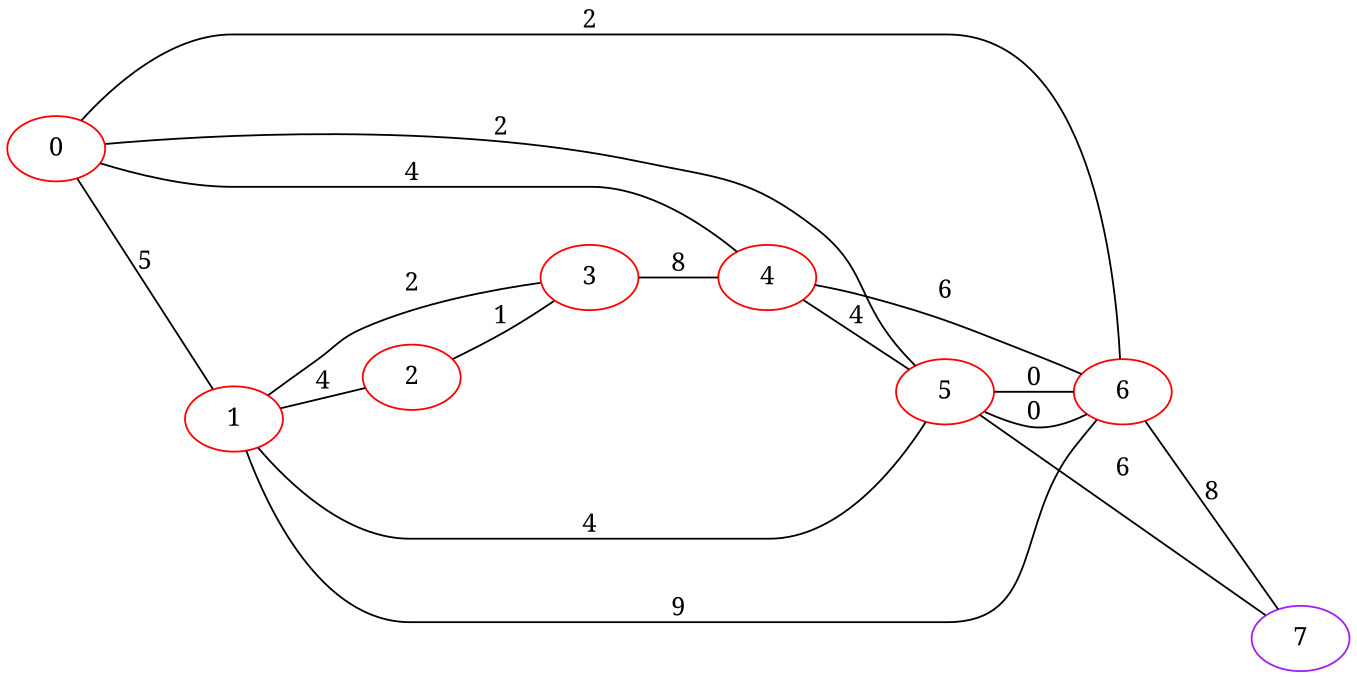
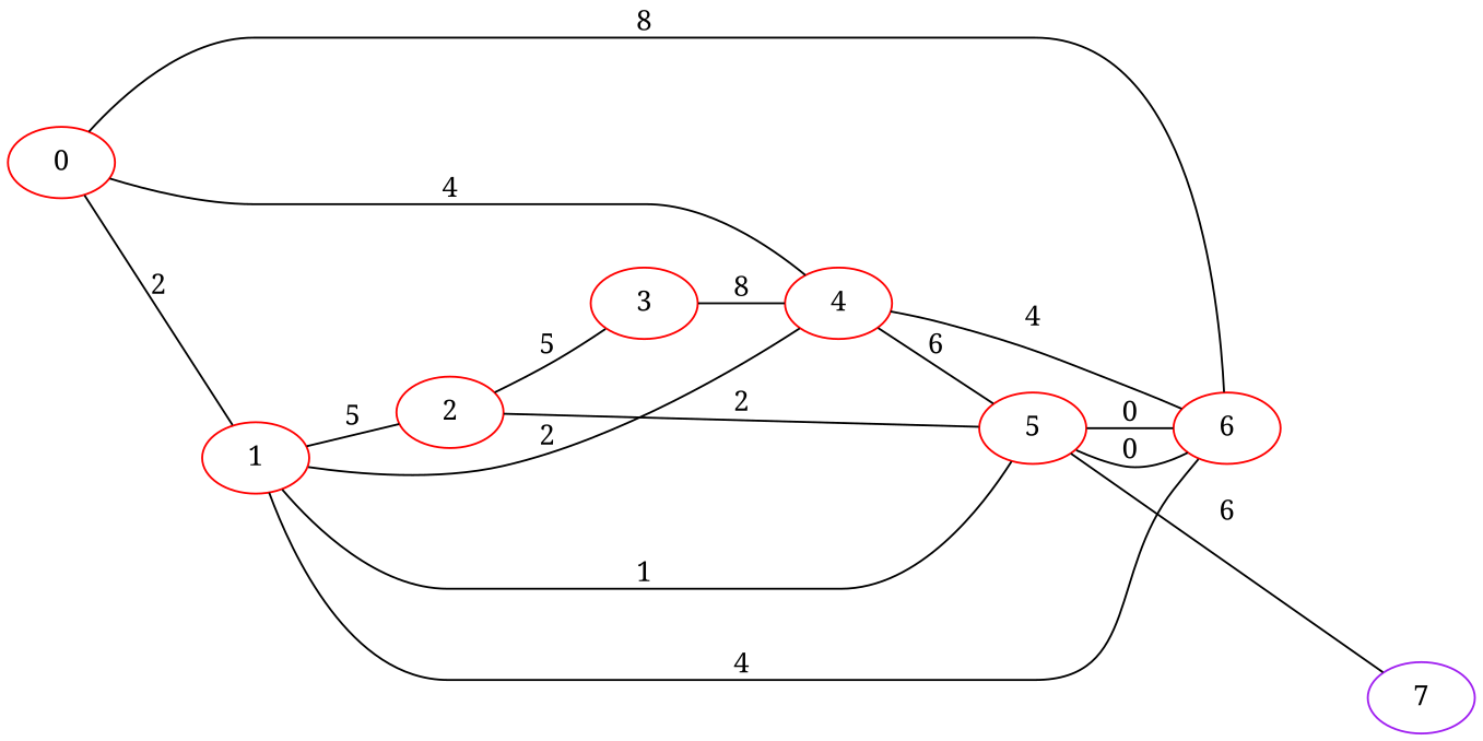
  graph {
    fontname="Noto Serif"
    rankdir=LR
    node [color=red fontname="Noto Serif" weight=1]
    edge [fontname="Noto Serif"]
    0
    1
    4
    5
    6
    2
    7 [color=purple weight=4]
    3
-   0 -- 1 [label=5]
+   0 -- 1 [label=2]
    0 -- 4 [label=4]
-   0 -- 5 [label=2]
-   0 -- 6 [label=2]
-   1 -- 3 [label=2]
-   1 -- 5 [label=4]
-   1 -- 6 [label=9]
-   1 -- 2 [label=4]
-   4 -- 5 [label=4]
-   4 -- 6 [label=6]
+   2 -- 5 [label=2]
+   0 -- 6 [label=8]
+   1 -- 4 [label=2]
+   1 -- 5 [label=1]
+   1 -- 6 [label=4]
+   1 -- 2 [label=5]
+   4 -- 5 [label=6]
+   4 -- 6 [label=4]
    5 -- 6 [label=0]
    5 -- 6 [label=0]
    5 -- 7 [label=6]
-   6 -- 7 [label=8]
-   2 -- 3 [label=1]
+   2 -- 3 [label=5]
    3 -- 4 [label=8]
  }
